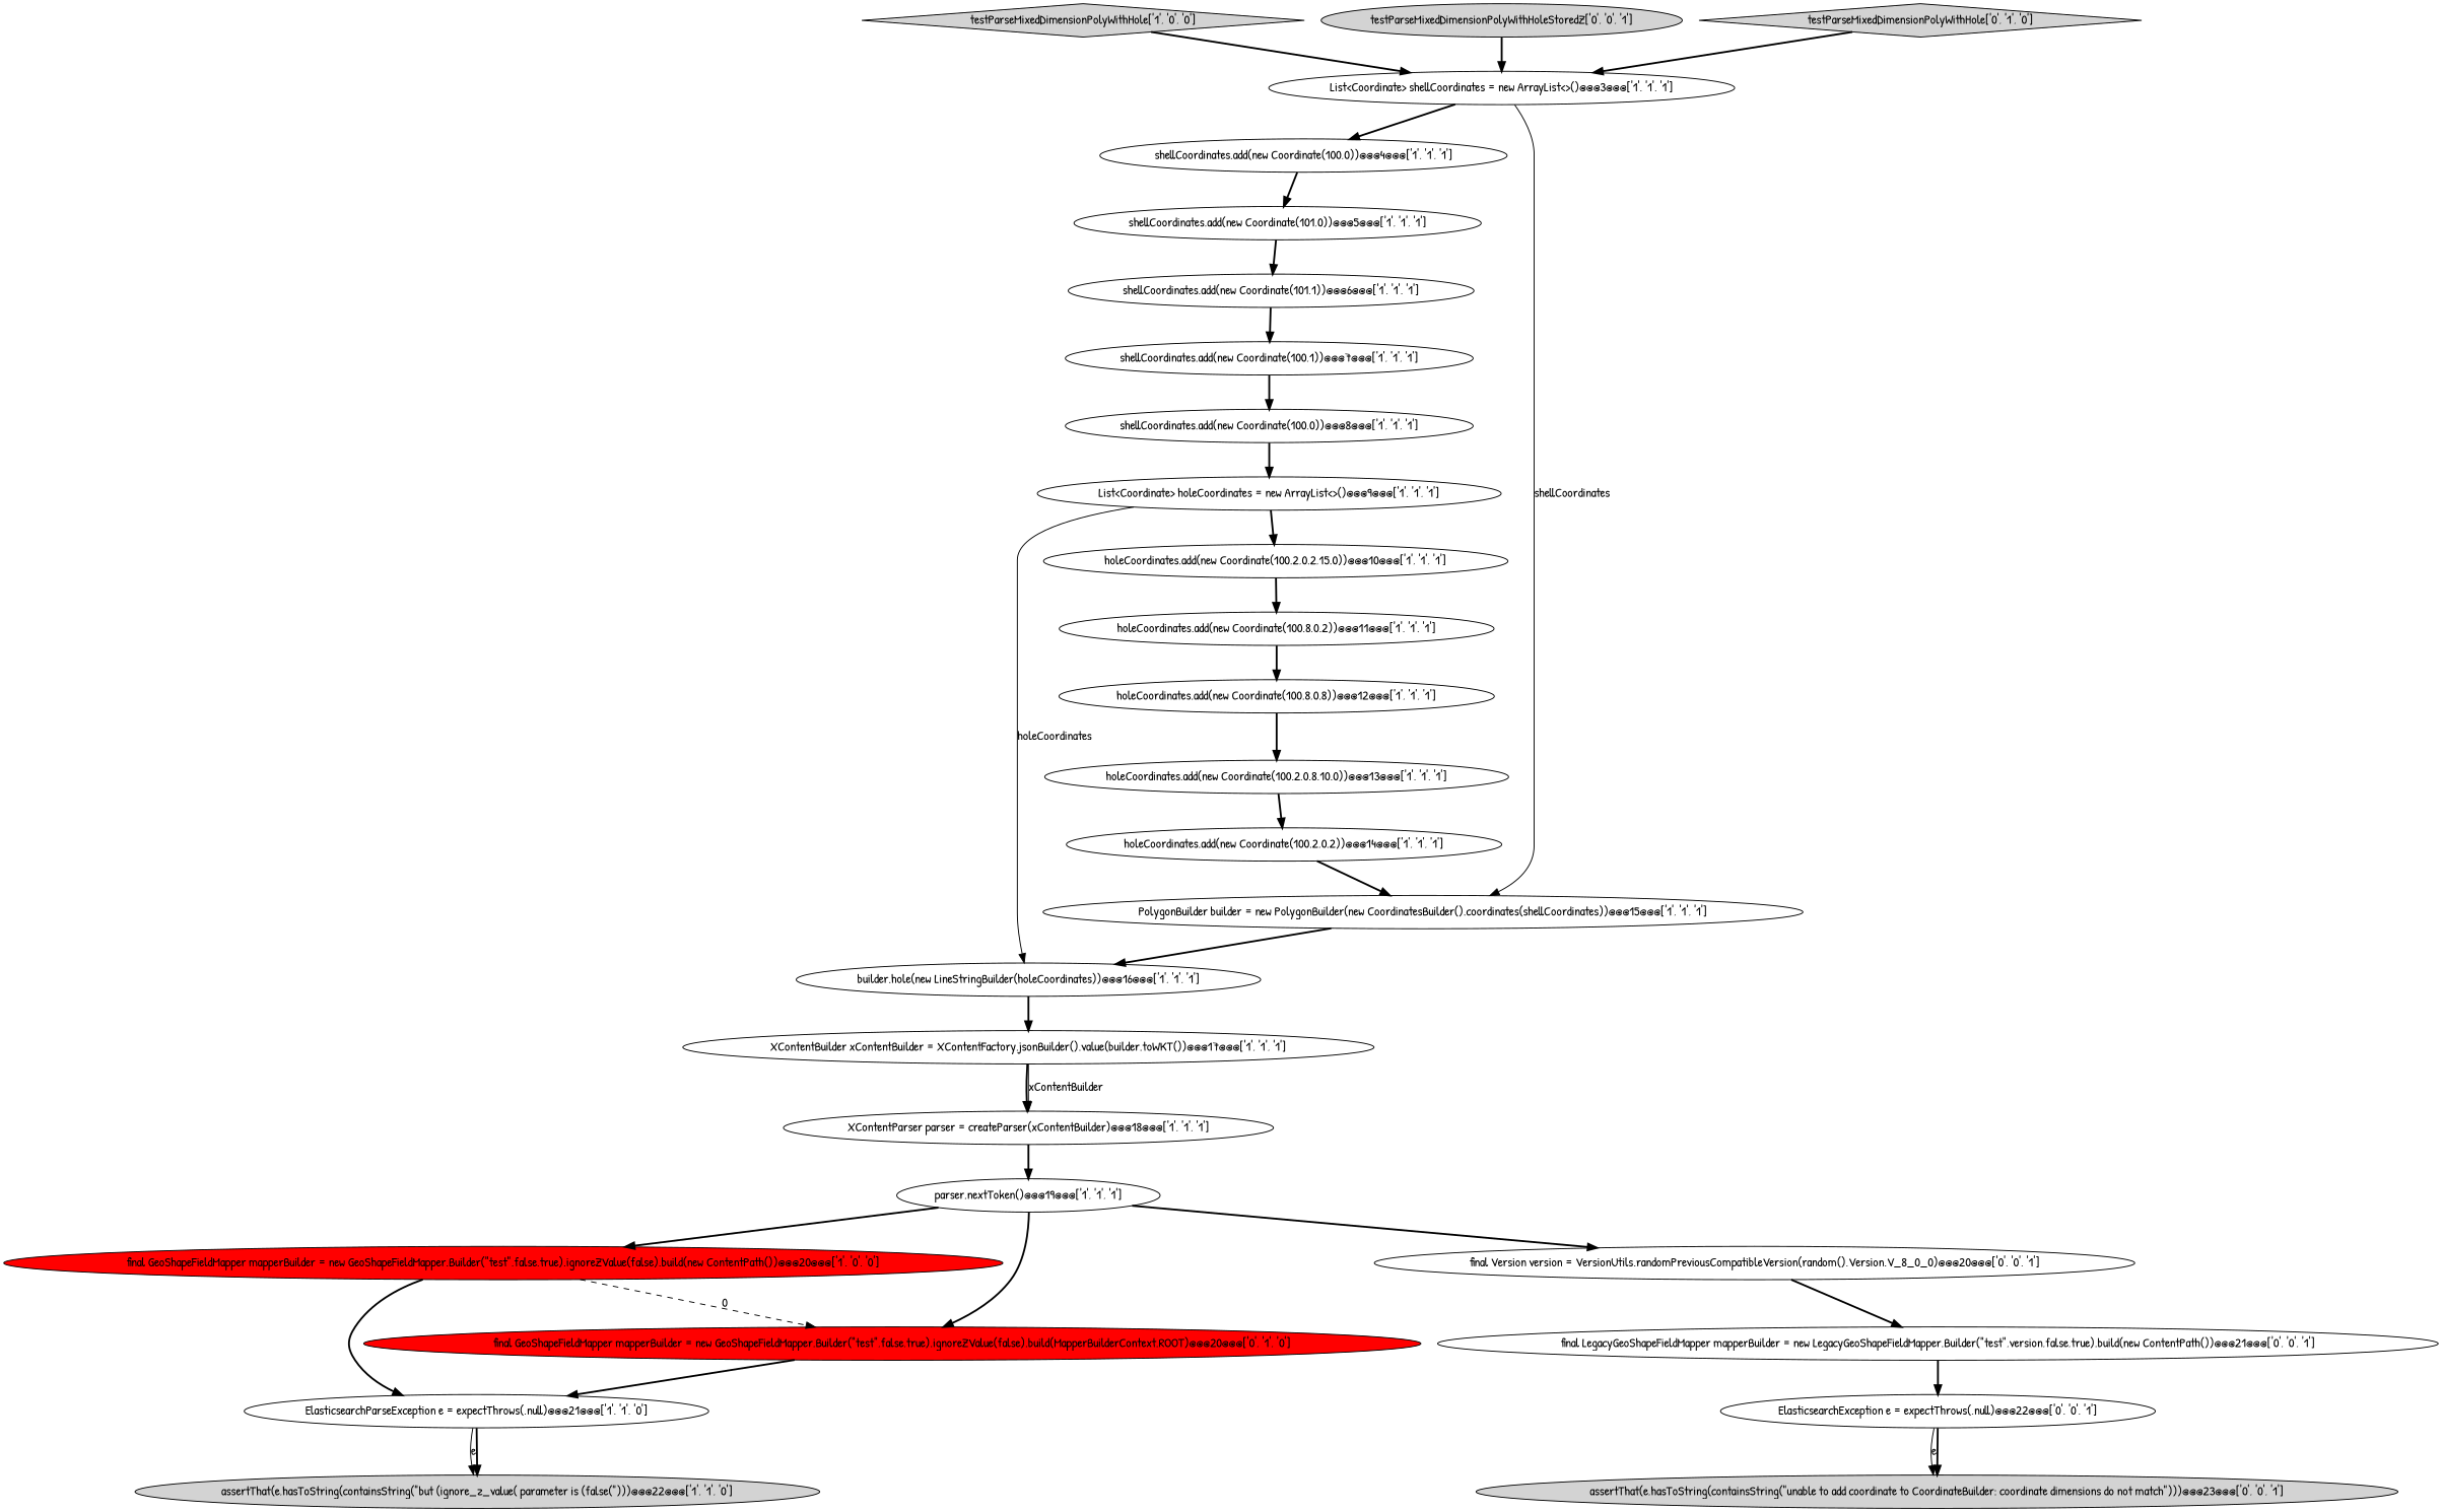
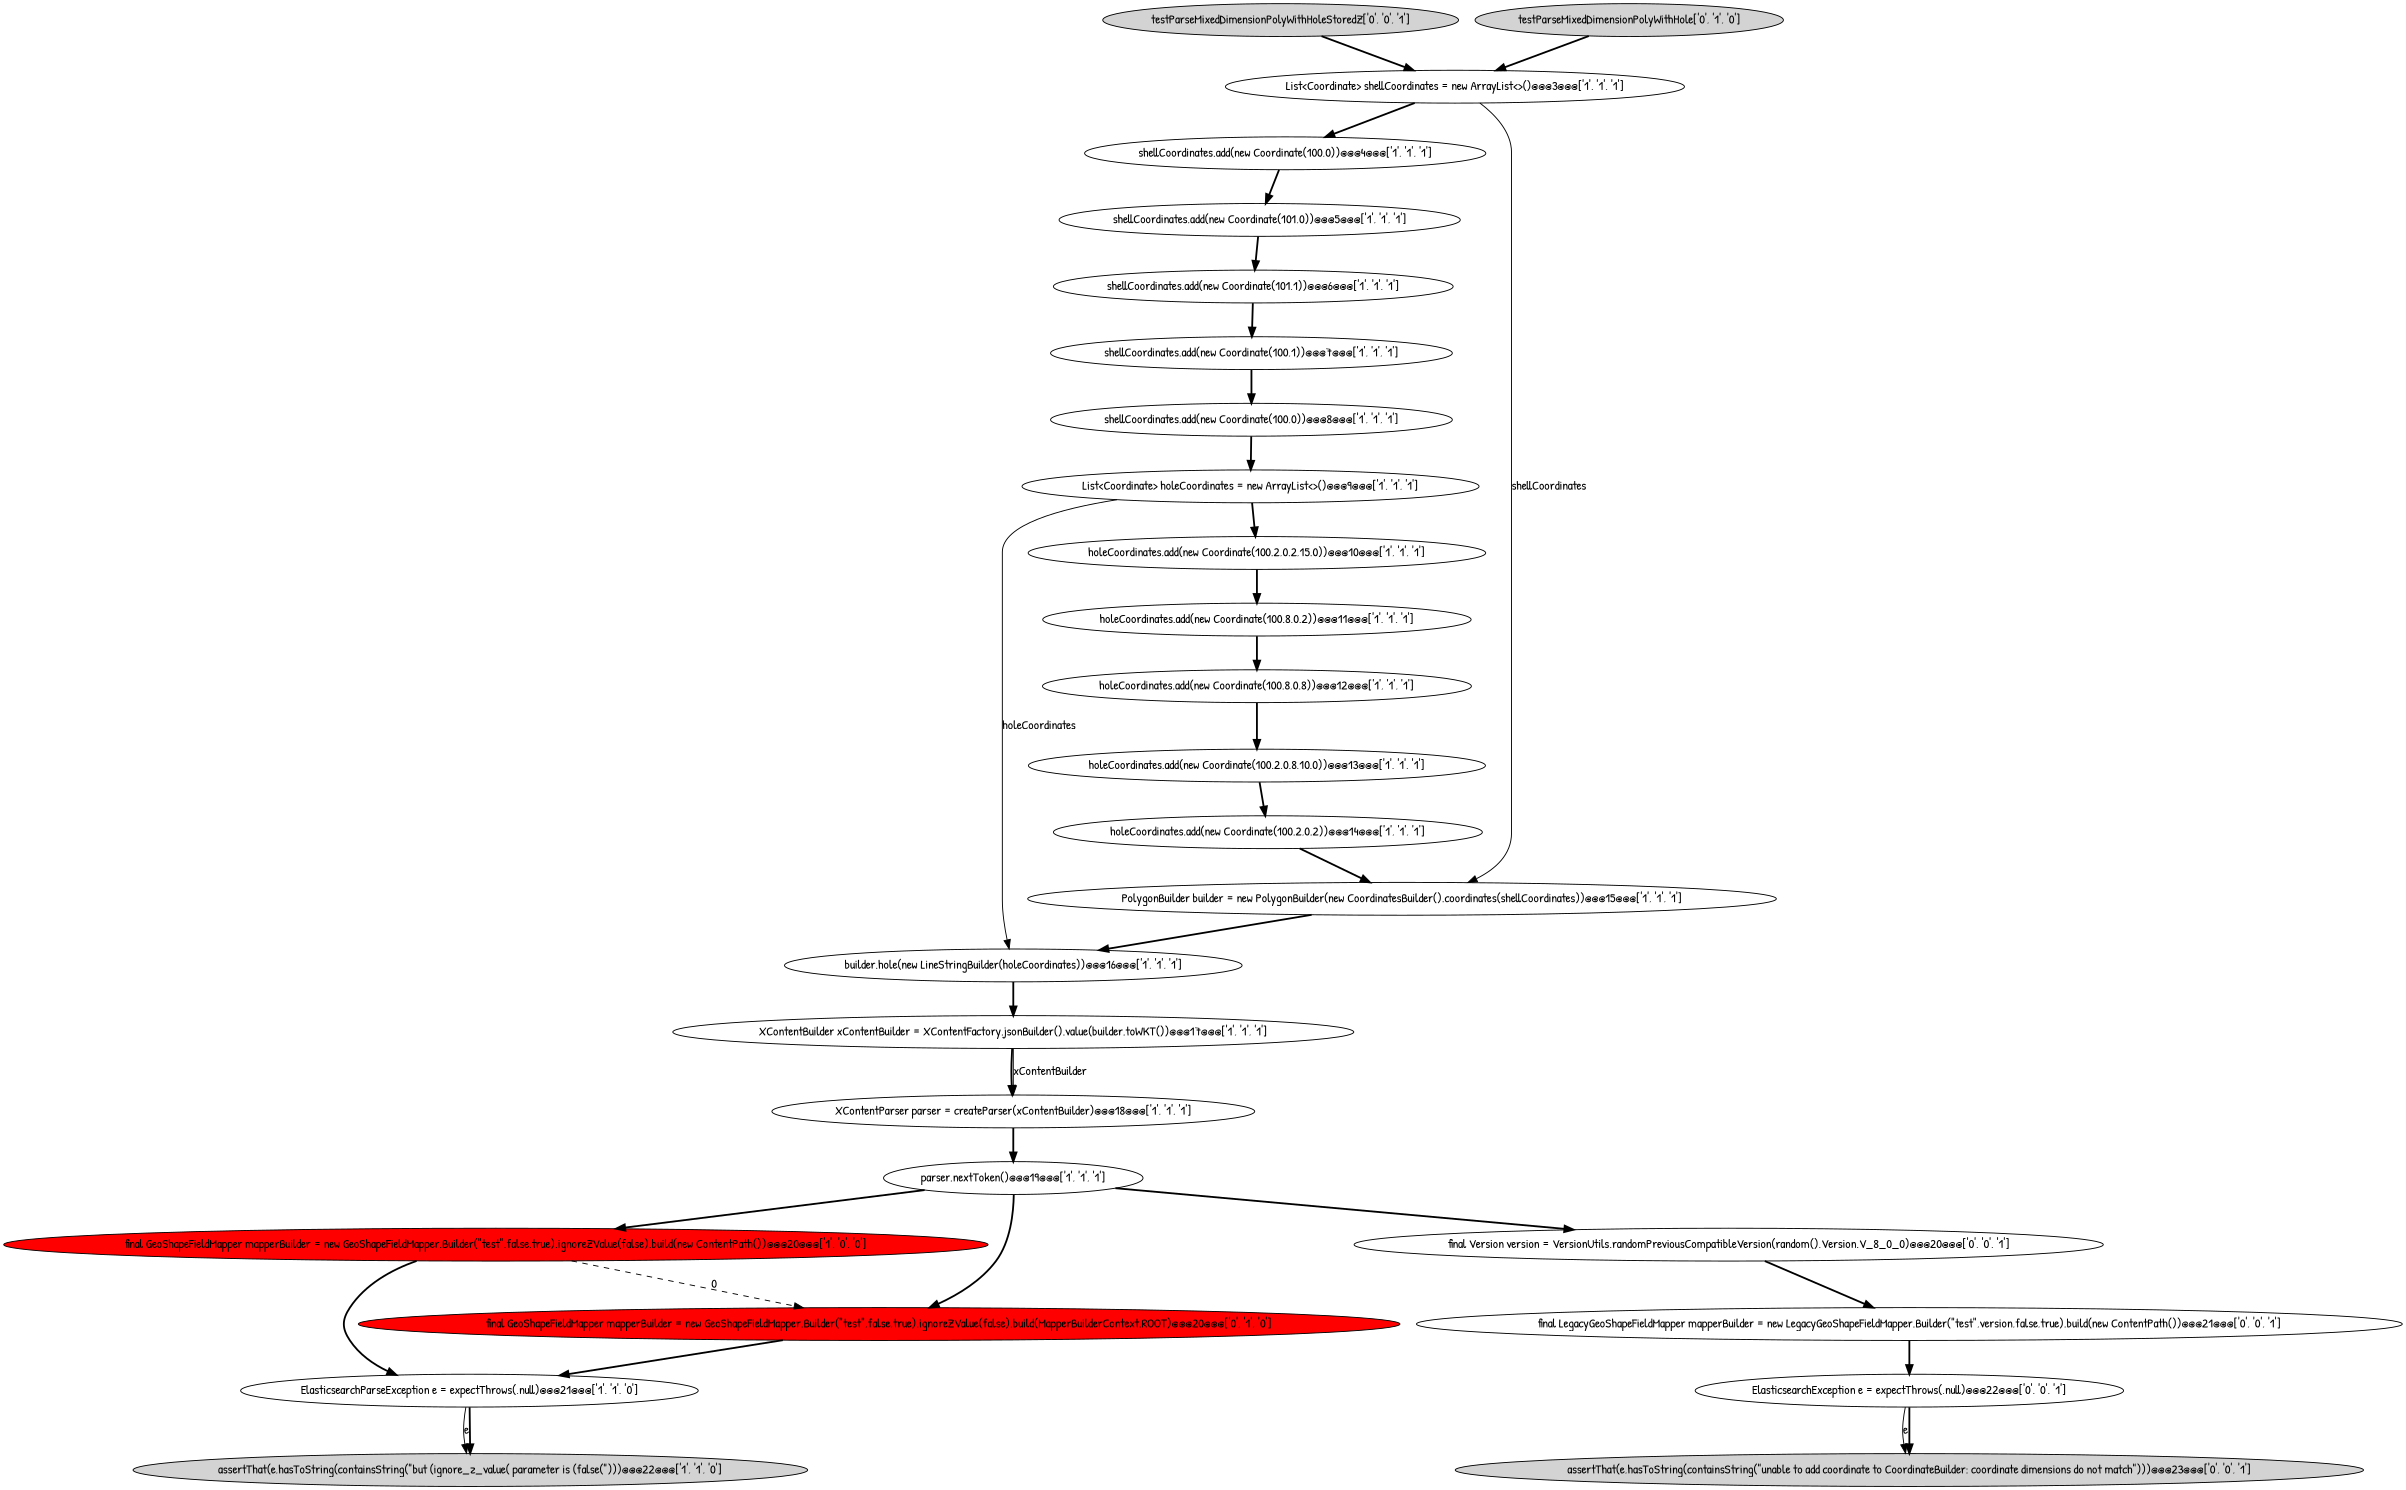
  digraph {
    fontname="Patrick Hand"
    node [fillcolor=white fontname="Patrick Hand" shape=ellipse style=filled]
    edge [fontname="Patrick Hand" style=bold]
    n1 [label="builder.hole(new LineStringBuilder(holeCoordinates))@@@16@@@['1', '1', '1']"]
    n2 [label="XContentBuilder xContentBuilder = XContentFactory.jsonBuilder().value(builder.toWKT())@@@17@@@['1', '1', '1']"]
    n3 [label="XContentParser parser = createParser(xContentBuilder)@@@18@@@['1', '1', '1']"]
    n4 [label="shellCoordinates.add(new Coordinate(100,0))@@@4@@@['1', '1', '1']"]
    n5 [label="shellCoordinates.add(new Coordinate(101,0))@@@5@@@['1', '1', '1']"]
    n6 [label="shellCoordinates.add(new Coordinate(101,1))@@@6@@@['1', '1', '1']"]
    n7 [label="ElasticsearchParseException e = expectThrows(,null)@@@21@@@['1', '1', '0']"]
    n8 [fillcolor=lightgray label="assertThat(e,hasToString(containsString(\"but (ignore_z_value( parameter is (false(\")))@@@22@@@['1', '1', '0']"]
    n9 [fillcolor=red label="final GeoShapeFieldMapper mapperBuilder = new GeoShapeFieldMapper.Builder(\"test\",false,true).ignoreZValue(false).build(new ContentPath())@@@20@@@['1', '0', '0']"]
    n10 [fillcolor=red label="final GeoShapeFieldMapper mapperBuilder = new GeoShapeFieldMapper.Builder(\"test\",false,true).ignoreZValue(false).build(MapperBuilderContext.ROOT)@@@20@@@['0', '1', '0']"]
    n11 [label="shellCoordinates.add(new Coordinate(100,1))@@@7@@@['1', '1', '1']"]
    n12 [label="shellCoordinates.add(new Coordinate(100,0))@@@8@@@['1', '1', '1']"]
-   n13 [fillcolor=lightgray label="testParseMixedDimensionPolyWithHole['1', '0', '0']" shape=diamond]
    n14 [label="List<Coordinate> shellCoordinates = new ArrayList<>()@@@3@@@['1', '1', '1']"]
    n15 [label="PolygonBuilder builder = new PolygonBuilder(new CoordinatesBuilder().coordinates(shellCoordinates))@@@15@@@['1', '1', '1']"]
    n16 [fillcolor=lightgray label="testParseMixedDimensionPolyWithHoleStoredZ['0', '0', '1']"]
    n17 [label="List<Coordinate> holeCoordinates = new ArrayList<>()@@@9@@@['1', '1', '1']"]
    n18 [label="holeCoordinates.add(new Coordinate(100.2,0.2,15.0))@@@10@@@['1', '1', '1']"]
    n19 [label="holeCoordinates.add(new Coordinate(100.8,0.2))@@@11@@@['1', '1', '1']"]
    n20 [label="holeCoordinates.add(new Coordinate(100.8,0.8))@@@12@@@['1', '1', '1']"]
    n21 [label="parser.nextToken()@@@19@@@['1', '1', '1']"]
    n22 [label="final Version version = VersionUtils.randomPreviousCompatibleVersion(random(),Version.V_8_0_0)@@@20@@@['0', '0', '1']"]
    n23 [label="final LegacyGeoShapeFieldMapper mapperBuilder = new LegacyGeoShapeFieldMapper.Builder(\"test\",version,false,true).build(new ContentPath())@@@21@@@['0', '0', '1']"]
    n24 [label="ElasticsearchException e = expectThrows(,null)@@@22@@@['0', '0', '1']"]
    n25 [fillcolor=lightgray label="assertThat(e,hasToString(containsString(\"unable to add coordinate to CoordinateBuilder: coordinate dimensions do not match\")))@@@23@@@['0', '0', '1']"]
    n26 [label="holeCoordinates.add(new Coordinate(100.2,0.8,10.0))@@@13@@@['1', '1', '1']"]
    n27 [label="holeCoordinates.add(new Coordinate(100.2,0.2))@@@14@@@['1', '1', '1']"]
-   n28 [fillcolor=lightgray label="testParseMixedDimensionPolyWithHole['0', '1', '0']" shape=diamond]
+   n28 [fillcolor=lightgray label="testParseMixedDimensionPolyWithHole['0', '1', '0']"]
    n1 -> n2
    n2 -> n3
    n2 -> n3 [label=xContentBuilder style=solid]
    n3 -> n21
    n4 -> n5
    n5 -> n6
    n6 -> n11
    n7 -> n8 [label=e style=solid]
    n7 -> n8
    n9 -> n7
    n9 -> n10 [label=0 style=dashed]
    n10 -> n7
    n11 -> n12
    n12 -> n17
-   n13 -> n14
    n14 -> n4
    n14 -> n15 [label=shellCoordinates style=solid]
    n15 -> n1
    n16 -> n14
    n17 -> n1 [label=holeCoordinates style=solid]
    n17 -> n18
    n18 -> n19
    n19 -> n20
    n20 -> n26
    n21 -> n9
    n21 -> n10
    n21 -> n22
    n22 -> n23
    n23 -> n24
    n24 -> n25 [label=e style=solid]
    n24 -> n25
    n26 -> n27
    n27 -> n15
    n28 -> n14
  }
